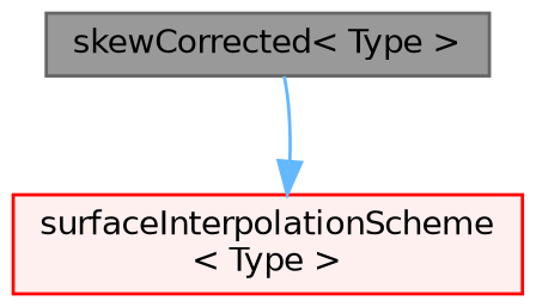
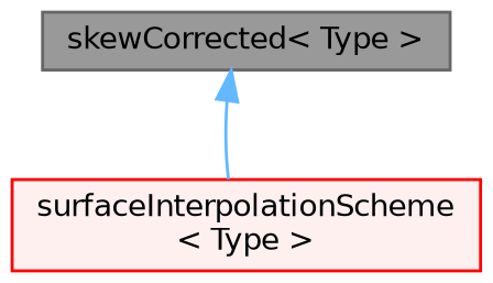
  digraph {
    node [fontname=Helvetica fontsize=10 shape=box style=filled]
    n1 [color=gray40 fillcolor=grey60 fontcolor=black height=0.2 label="skewCorrected\< Type \>" width=0.4]
    n2 [color=red fillcolor="#FFF0F0" height=0.2 label="surfaceInterpolationScheme\l\< Type \>" width=0.4]
-   n2 -> n1 [color=steelblue1 dir=back fontname=Helvetica fontsize=10 labelfontname=Helvetica labelfontsize=10 style=solid]
+   n1 -> n2 [color=steelblue1 dir=back fontname=Helvetica fontsize=10 labelfontname=Helvetica labelfontsize=10 style=solid]
  }
